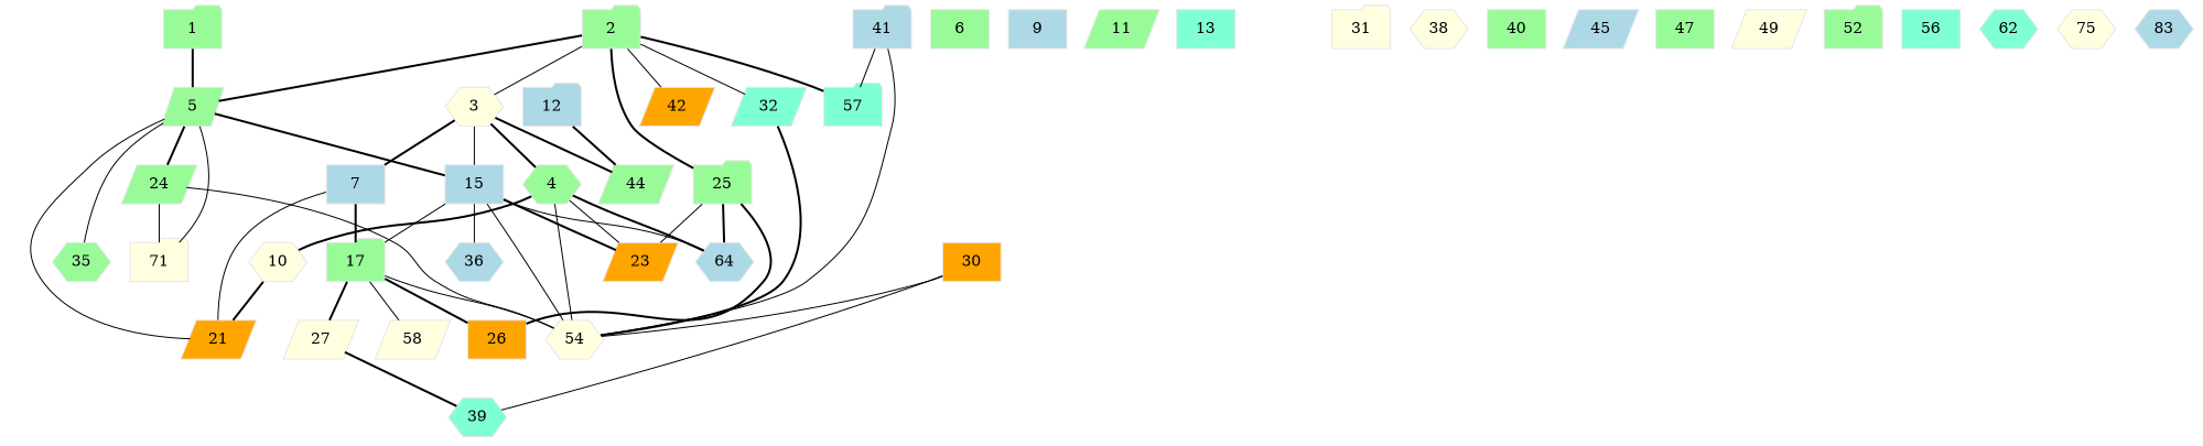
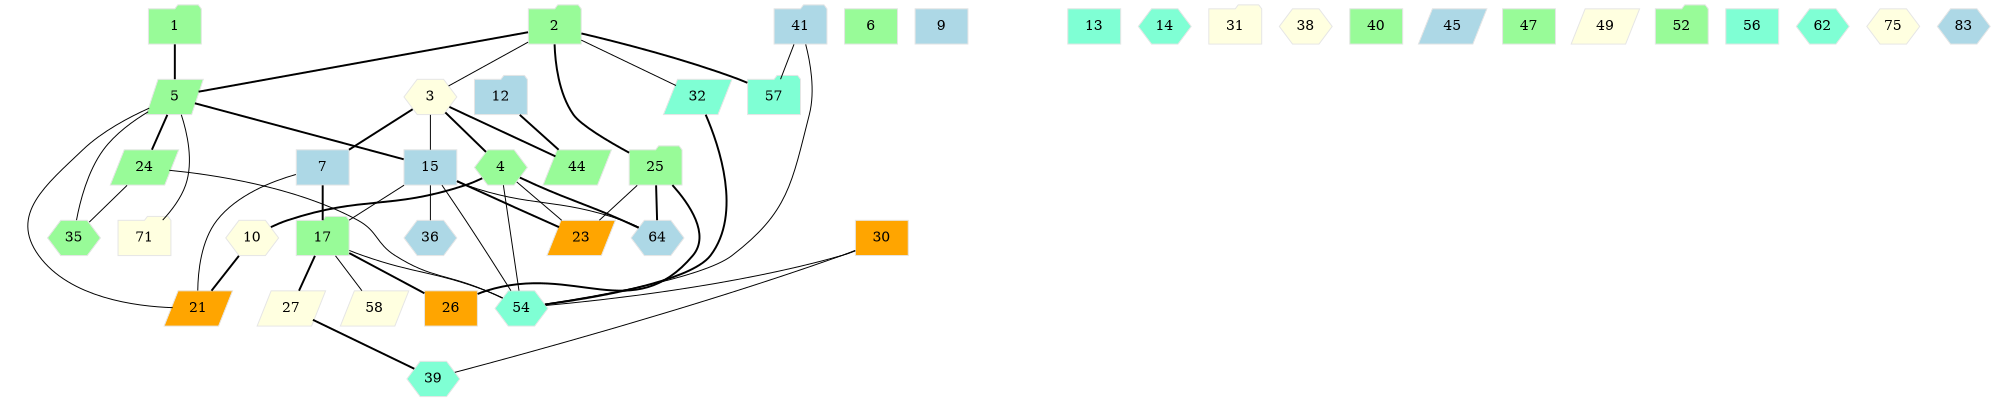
  graph {
    node [color=gray90 fillcolor=palegreen shape=hexagon style=filled]
    edge [style=solid]
    1 [shape=folder super="+70+19"]
    5 [shape=parallelogram super="+29+68"]
    15 [fillcolor=lightblue shape=box super="+79+80+18"]
    21 [fillcolor=orange shape=parallelogram super="+22+88+55"]
    24 [shape=parallelogram super="+72"]
    71 [fillcolor=lightyellow shape=folder]
    35
    2 [shape=folder super="+69+84+8+16+33"]
    3 [fillcolor=lightyellow super="+81+63"]
    25 [shape=folder]
    32 [fillcolor=aquamarine shape=parallelogram]
-   42 [fillcolor=orange shape=parallelogram]
    57 [fillcolor=aquamarine shape=folder super="+61"]
    4 [super="+89+28+66"]
    7 [fillcolor=lightblue shape=box super="+87"]
    44 [shape=parallelogram]
    23 [fillcolor=orange shape=parallelogram super="+65+43"]
    64 [fillcolor=lightblue super="+82+91"]
    26 [fillcolor=orange shape=box super="+48"]
-   54 [fillcolor=lightyellow super="+73"]
+   54 [fillcolor=aquamarine super="+73"]
    10 [fillcolor=lightyellow super="+77"]
    17 [shape=folder super="+37+20"]
    36 [fillcolor=lightblue]
    6 [shape=box]
    27 [fillcolor=lightyellow shape=parallelogram]
    58 [fillcolor=lightyellow shape=parallelogram]
    9 [fillcolor=lightblue shape=box]
-   11 [shape=parallelogram]
    12 [fillcolor=lightblue shape=folder super="+67"]
    13 [fillcolor=aquamarine shape=box]
+   14 [fillcolor=aquamarine]
    39 [fillcolor=aquamarine super="+50"]
    30 [fillcolor=orange shape=box super="+34"]
    31 [fillcolor=lightyellow shape=folder]
    38 [fillcolor=lightyellow]
    40 [shape=box]
    41 [fillcolor=lightblue shape=folder super="+59"]
    45 [fillcolor=lightblue shape=parallelogram]
    47 [shape=box]
    49 [fillcolor=lightyellow shape=parallelogram]
    52 [shape=folder]
    56 [fillcolor=aquamarine shape=box]
    62 [fillcolor=aquamarine]
    75 [fillcolor=lightyellow]
    83 [fillcolor=lightblue]
    1 -- 5 [style=bold]
    5 -- 15 [style=bold]
    5 -- 21
    5 -- 24 [style=bold]
    5 -- 71
    5 -- 35
    15 -- 23 [style=bold]
    15 -- 64
    15 -- 54
    15 -- 17
    15 -- 36
-   24 -- 71
+   24 -- 35
    24 -- 54 [weight=2]
    2 -- 5 [style=bold]
    2 -- 3 [weight=2]
    2 -- 25 [style=bold]
    2 -- 32
-   2 -- 42
    2 -- 57 [style=bold]
    3 -- 15
    3 -- 4 [style=bold]
    3 -- 7 [style=bold]
    3 -- 44 [style=bold]
    25 -- 23
    25 -- 64 [style=bold]
    25 -- 26 [style=bold]
    32 -- 54 [style=bold]
    4 -- 23
    4 -- 64 [style=bold]
    4 -- 54
    4 -- 10 [style=bold]
    7 -- 21
    7 -- 17 [style=bold]
    10 -- 21 [style=bold]
    17 -- 26 [style=bold]
    17 -- 54
    17 -- 27 [style=bold]
    17 -- 58
    27 -- 39 [style=bold]
    12 -- 44 [style=bold]
    30 -- 54
    30 -- 39
    41 -- 57
    41 -- 54
  }
